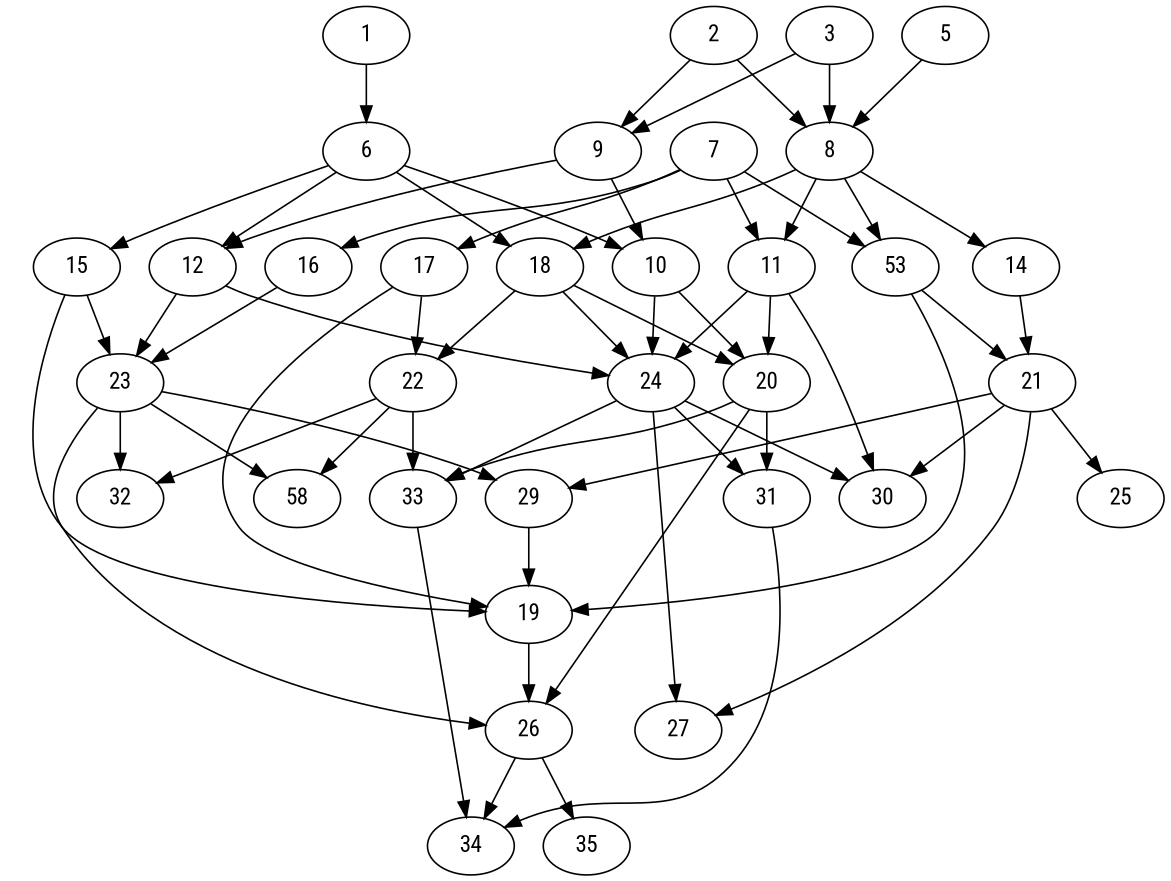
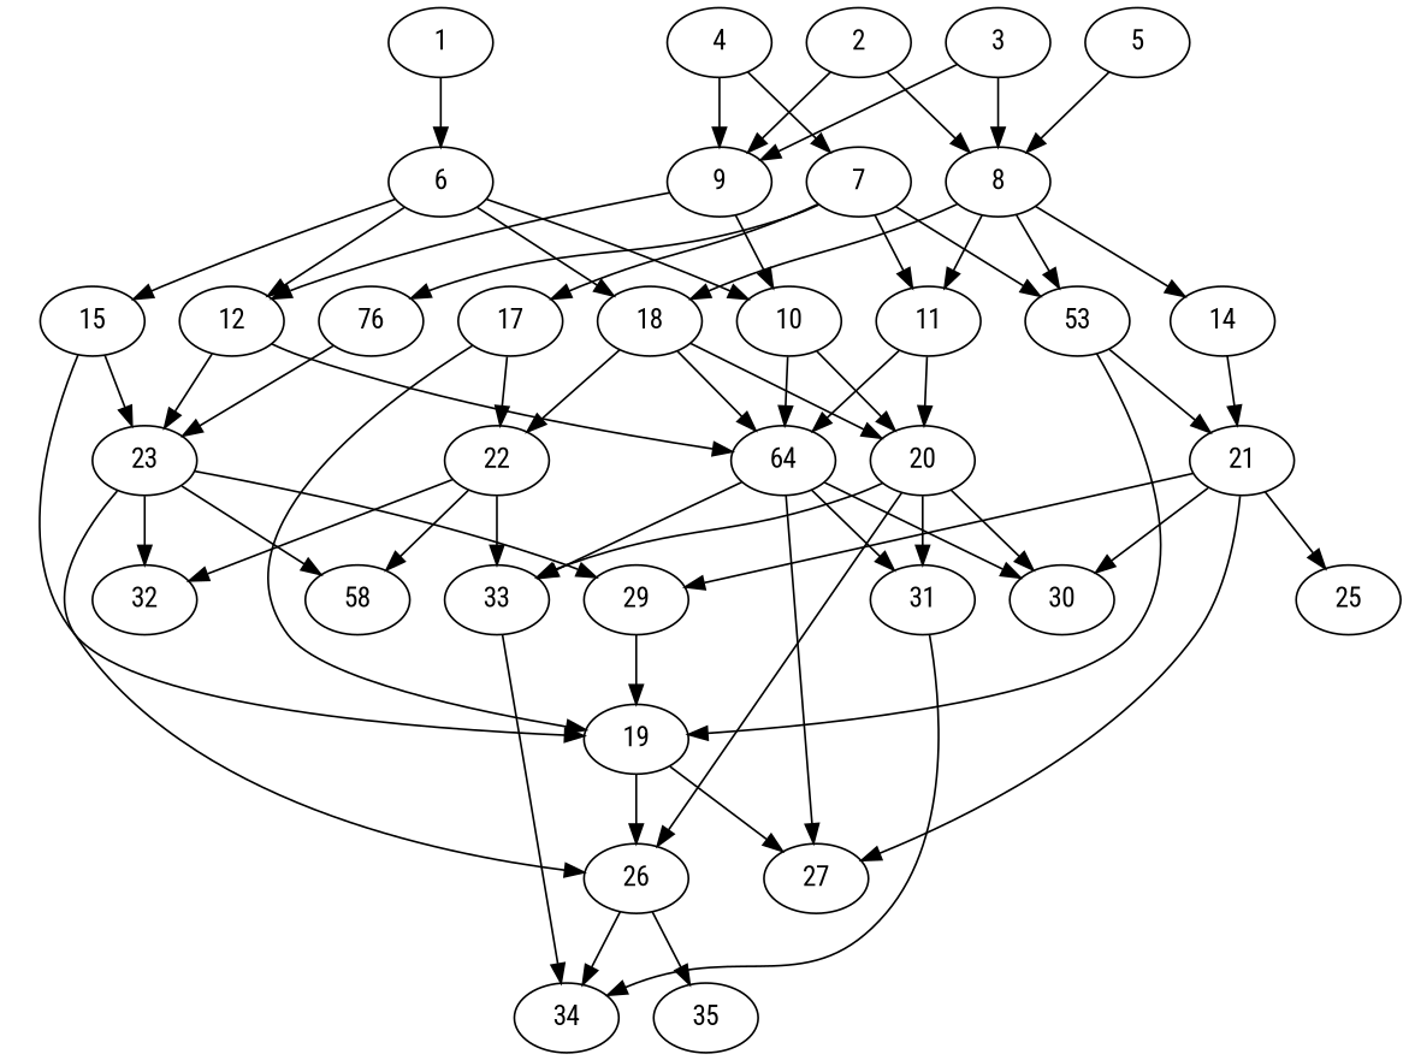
  digraph {
    fontname="Roboto Condensed"
    node [alpha=0.15 fontname="Roboto Condensed"]
    edge [fontname="Roboto Condensed"]
    1 [alpha=0.08 expect_size=1018671491483766]
    6 [alpha=0.09 expect_size=3278624898243955]
    10 [alpha=0.01 expect_size=117712290551169024000]
    12 [alpha=0.16 expect_size=11070575409153936]
    15 [alpha=0.04 expect_size=72057594037927936]
    18 [alpha=0.14 expect_size=272135043566469408]
    20 [alpha=0.13 expect_size=2260015144341067]
-   24 [alpha=0.01 expect_size=39826604328424504]
+   24 [alpha=0.01 expect_size=39826604328424504 label=64]
    23 [expect_size=112150843634694608]
    19 [alpha=0.12 expect_size=7079760858647019]
    22 [alpha=0.06 expect_size=1224405509740112]
    2 [alpha=0.10 expect_size=7053818179433400]
    8 [alpha=0.12 expect_size=3664982176459390976]
    9 [alpha=0.08 expect_size=70619822472652672]
    11 [expect_size=6390160369391514]
    n16 [expect_size=5268899030527639552 label=53]
    14 [alpha=0.18 expect_size=78092107970345]
    21 [alpha=0.02 expect_size=312557051052032000]
    3 [alpha=0.20 expect_size=14846197535487295488]
+   4 [alpha=0.06 expect_size=6618682927345924]
    7 [alpha=0.16 expect_size=10739776551166524]
-   16 [alpha=0.00 expect_size=1753678550693415]
+   16 [alpha=0.00 expect_size=1753678550693415 label=76]
    17 [alpha=0.09 expect_size=8078535579870135]
    5 [alpha=0.17 expect_size=36089020110041]
    26 [alpha=0.06 expect_size=200953214131683104]
    30 [alpha=0.19 expect_size=4565002386643760]
    31 [expect_size=1795696286328467]
    33 [alpha=0.01 expect_size=68814252752823648256]
    27 [alpha=0.18 expect_size=37375335836551864]
    29 [alpha=0.14 expect_size=3750020810610406]
    n31 [alpha=0.12 expect_size=59596557434373537792 label=58]
    32 [expect_size=4778173641308309]
    25 [alpha=0.19 expect_size=2530839275069166]
    34 [expect_size=34635945218199936]
    35 [alpha=0.19 expect_size=24222550397550592000]
    1 -> 6
    6 -> 10
    6 -> 12
    6 -> 15
    6 -> 18
    10 -> 20
    10 -> 24
    12 -> 24
    12 -> 23
    15 -> 23
    15 -> 19
    18 -> 20
    18 -> 24
    18 -> 22
    20 -> 26
-   11 -> 30
+   20 -> 30
    20 -> 31
    20 -> 33
    24 -> 30
    24 -> 31
    24 -> 33
    24 -> 27
    23 -> 26
    23 -> 29
    23 -> n31
    23 -> 32
    19 -> 26
+   19 -> 27
    22 -> 33
    22 -> n31
    22 -> 32
    2 -> 8
    2 -> 9
    8 -> 18
    8 -> 11
    8 -> n16
    8 -> 14
    9 -> 10
    9 -> 12
    11 -> 20
    11 -> 24
    n16 -> 19
    n16 -> 21
    14 -> 21
    21 -> 30
    21 -> 27
    21 -> 29
    21 -> 25
    3 -> 8
    3 -> 9
+   4 -> 9
+   4 -> 7
    7 -> 11
    7 -> n16
    7 -> 16
    7 -> 17
    16 -> 23
    17 -> 19
    17 -> 22
    5 -> 8
    26 -> 34
    26 -> 35
    31 -> 34
    33 -> 34
    29 -> 19
  }
